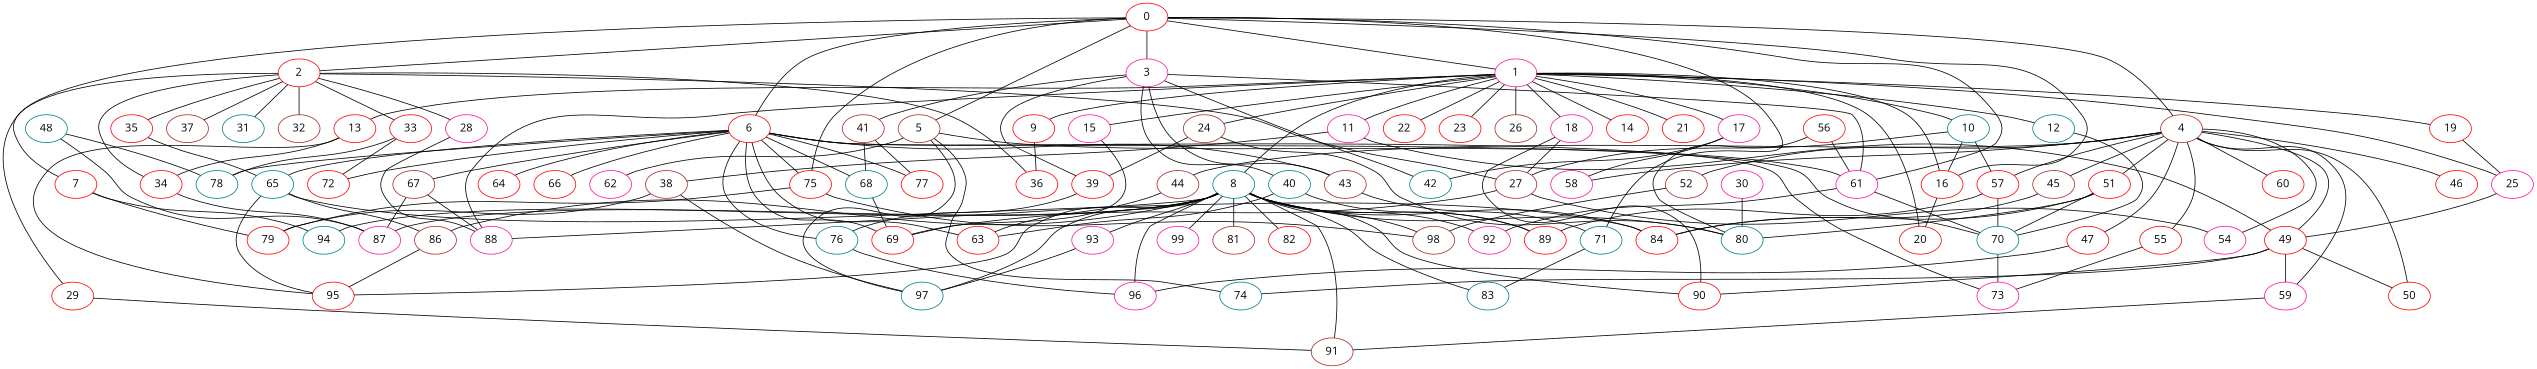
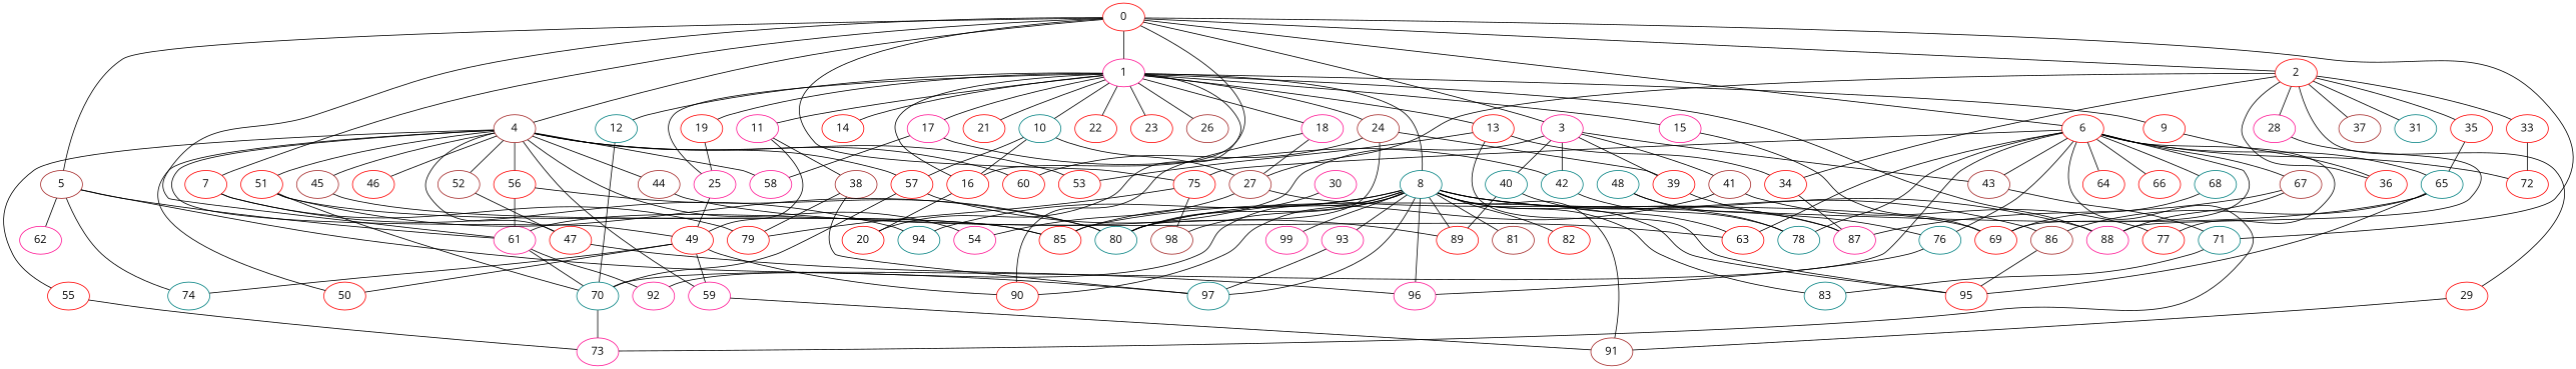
  graph {
    fontname="Open Sans"
    node [color=red fontname="Open Sans"]
    edge [fontname="Open Sans"]
    1 [color=deeppink]
    0
    2
    3 [color=deeppink]
    4 [color=brown]
    5 [color=brown]
    6
    7
    61 [color=deeppink]
    71 [color=teal]
    16
    75
    8 [color=teal]
    9
    10 [color=teal]
    11 [color=deeppink]
    12 [color=teal]
    13
    14
    15 [color=deeppink]
    17 [color=deeppink]
    18 [color=deeppink]
    19
    20
    21
    22
    23
    24 [color=brown]
    25 [color=deeppink]
    26 [color=brown]
    88 [color=deeppink]
-   32 [color=brown]
    34
    35
    36
    37 [color=brown]
    33
    27 [color=brown]
    28 [color=deeppink]
    29
    31 [color=teal]
    39
    40 [color=teal]
    41 [color=brown]
    42 [color=teal]
    43 [color=brown]
    44 [color=brown]
    45 [color=brown]
    46
    47
    49
    50
    51
    52 [color=brown]
+   53
    54 [color=deeppink]
    55
    56
    57
    58 [color=deeppink]
    59 [color=deeppink]
    60
    62 [color=deeppink]
    97 [color=teal]
    74 [color=teal]
    64
    66
    67 [color=brown]
    68 [color=teal]
    69
    70 [color=teal]
    65 [color=teal]
    72
    73 [color=deeppink]
    76 [color=teal]
    77
    78 [color=teal]
    63
    79
    94 [color=teal]
    92 [color=deeppink]
    83 [color=teal]
    98 [color=brown]
    96 [color=deeppink]
    99 [color=deeppink]
    80 [color=teal]
    81 [color=brown]
    82
-   84
+   84 [label=85]
    86 [color=brown]
    87 [color=deeppink]
    89
    90
    91 [color=brown]
    93 [color=deeppink]
    95
    38 [color=brown]
    30 [color=deeppink]
    48 [color=teal]
    1 -- 16
    1 -- 8
    1 -- 9
    1 -- 10
    1 -- 11
    1 -- 12
    1 -- 13
    1 -- 14
    1 -- 15
    1 -- 17
    1 -- 18
    1 -- 19
    1 -- 20
    1 -- 21
    1 -- 22
    1 -- 23
    1 -- 24
    1 -- 25
    1 -- 26
    1 -- 88
    0 -- 1
    0 -- 2
    0 -- 3
    0 -- 4
    0 -- 5
    0 -- 6
    0 -- 7
    0 -- 61
    0 -- 71
    0 -- 16
    0 -- 75
-   2 -- 32
    2 -- 34
    2 -- 35
    2 -- 36
    2 -- 37
    2 -- 33
    2 -- 27
    2 -- 28
    2 -- 29
    2 -- 31
    3 -- 61
    3 -- 39
    3 -- 40
    3 -- 41
    3 -- 42
    3 -- 43
    4 -- 44
    4 -- 45
    4 -- 46
    4 -- 47
    4 -- 49
    4 -- 50
    4 -- 51
    4 -- 52
+   4 -- 53
    4 -- 54
    4 -- 55
+   4 -- 56
    4 -- 57
    4 -- 58
    4 -- 59
    4 -- 60
    5 -- 61
    5 -- 62
    5 -- 97
    5 -- 74
    6 -- 75
    6 -- 43
    6 -- 64
    6 -- 66
    6 -- 67
    6 -- 68
    6 -- 69
    6 -- 70
    6 -- 65
    6 -- 72
    6 -- 73
    6 -- 76
    6 -- 77
    6 -- 78
    6 -- 63
    7 -- 79
    7 -- 94
    61 -- 70
    61 -- 92
    71 -- 83
    16 -- 20
    75 -- 79
    75 -- 98
    8 -- 88
    8 -- 97
    8 -- 94
    8 -- 92
    8 -- 83
    8 -- 98
    8 -- 96
    8 -- 99
    8 -- 80
    8 -- 81
    8 -- 82
    8 -- 84
    8 -- 86
    8 -- 87
    8 -- 89
    8 -- 90
    8 -- 91
    8 -- 93
    8 -- 95
    9 -- 36
    10 -- 16
    10 -- 27
    10 -- 57
    11 -- 49
    11 -- 38
    12 -- 70
    13 -- 34
+   13 -- 53
    13 -- 95
    15 -- 69
    17 -- 42
    17 -- 58
    18 -- 27
    18 -- 90
    19 -- 25
    24 -- 39
+   24 -- 60
    24 -- 80
    25 -- 49
    34 -- 87
    35 -- 65
    33 -- 72
-   33 -- 78
+   42 -- 78
    27 -- 54
    27 -- 69
    28 -- 88
    29 -- 91
    39 -- 76
    40 -- 63
    40 -- 89
-   41 -- 68
+   41 -- 80
    41 -- 77
    43 -- 71
    44 -- 63
    45 -- 84
    47 -- 96
    49 -- 50
    49 -- 59
    49 -- 74
    49 -- 90
    51 -- 70
    51 -- 80
    51 -- 84
-   52 -- 98
+   52 -- 47
    55 -- 73
    56 -- 61
    56 -- 80
    57 -- 70
    57 -- 89
    59 -- 91
    67 -- 88
    67 -- 87
    68 -- 69
    70 -- 73
    65 -- 84
    65 -- 86
    65 -- 95
    76 -- 96
    86 -- 95
    93 -- 97
    38 -- 97
    38 -- 79
    30 -- 80
    48 -- 78
    48 -- 87
  }
